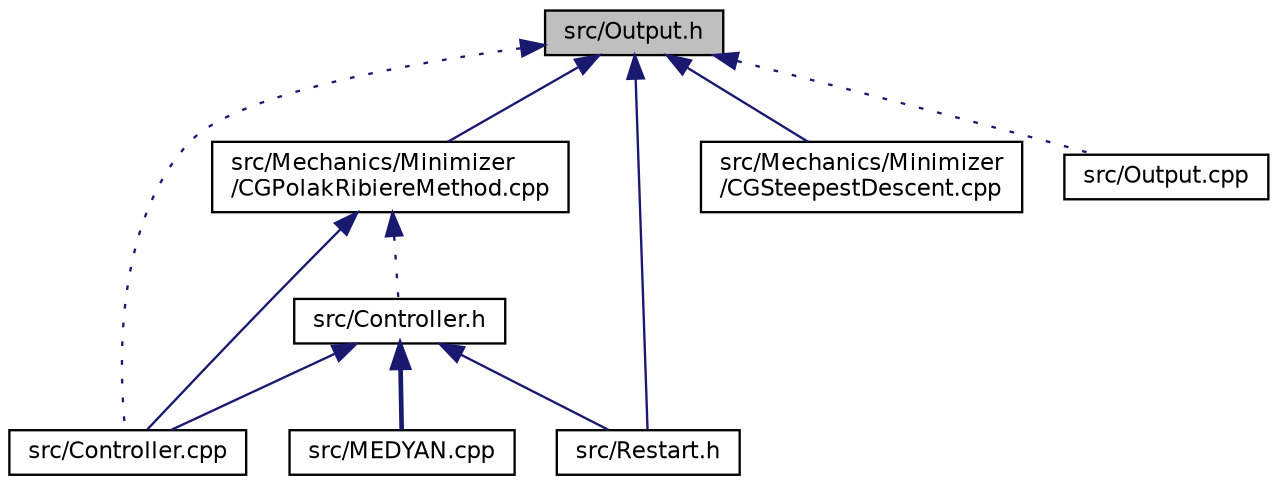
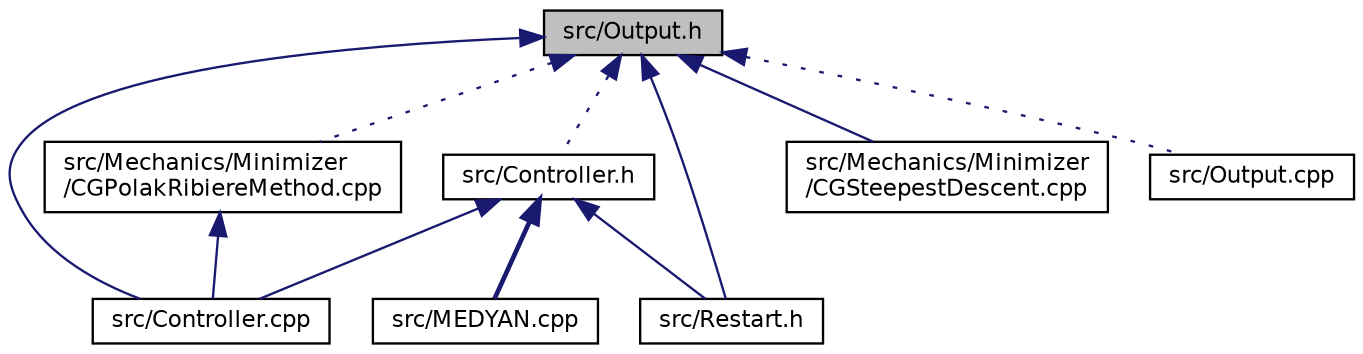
  digraph {
    node [color=black fillcolor=white fontname=Helvetica fontsize=10 shape=record style=filled]
    edge [color=midnightblue dir=back fontname=Helvetica fontsize=10 labelfontname=Helvetica labelfontsize=10 style=solid]
    n1 [fillcolor=grey75 fontcolor=black height=0.2 label="src/Output.h" width=0.4]
    n2 [height=0.2 label="src/Controller.h" width=0.4]
    n3 [height=0.2 label="src/Controller.cpp" width=0.4]
    n4 [height=0.2 label="src/Restart.h" width=0.4]
    n5 [height=0.2 label="src/Mechanics/Minimizer\l/CGPolakRibiereMethod.cpp" width=0.4]
    n6 [height=0.2 label="src/Mechanics/Minimizer\l/CGSteepestDescent.cpp" width=0.4]
    n7 [height=0.2 label="src/Output.cpp" width=0.4]
    n8 [height=0.2 label="src/MEDYAN.cpp" width=0.4]
-   n5 -> n2 [style=dotted]
-   n1 -> n3 [style=dotted]
+   n1 -> n2 [style=dotted]
+   n1 -> n3
    n1 -> n4
-   n1 -> n5
+   n1 -> n5 [style=dotted]
    n1 -> n6
    n1 -> n7 [style=dotted]
    n2 -> n3
    n2 -> n4
    n2 -> n8 [style=bold]
    n5 -> n3
  }
